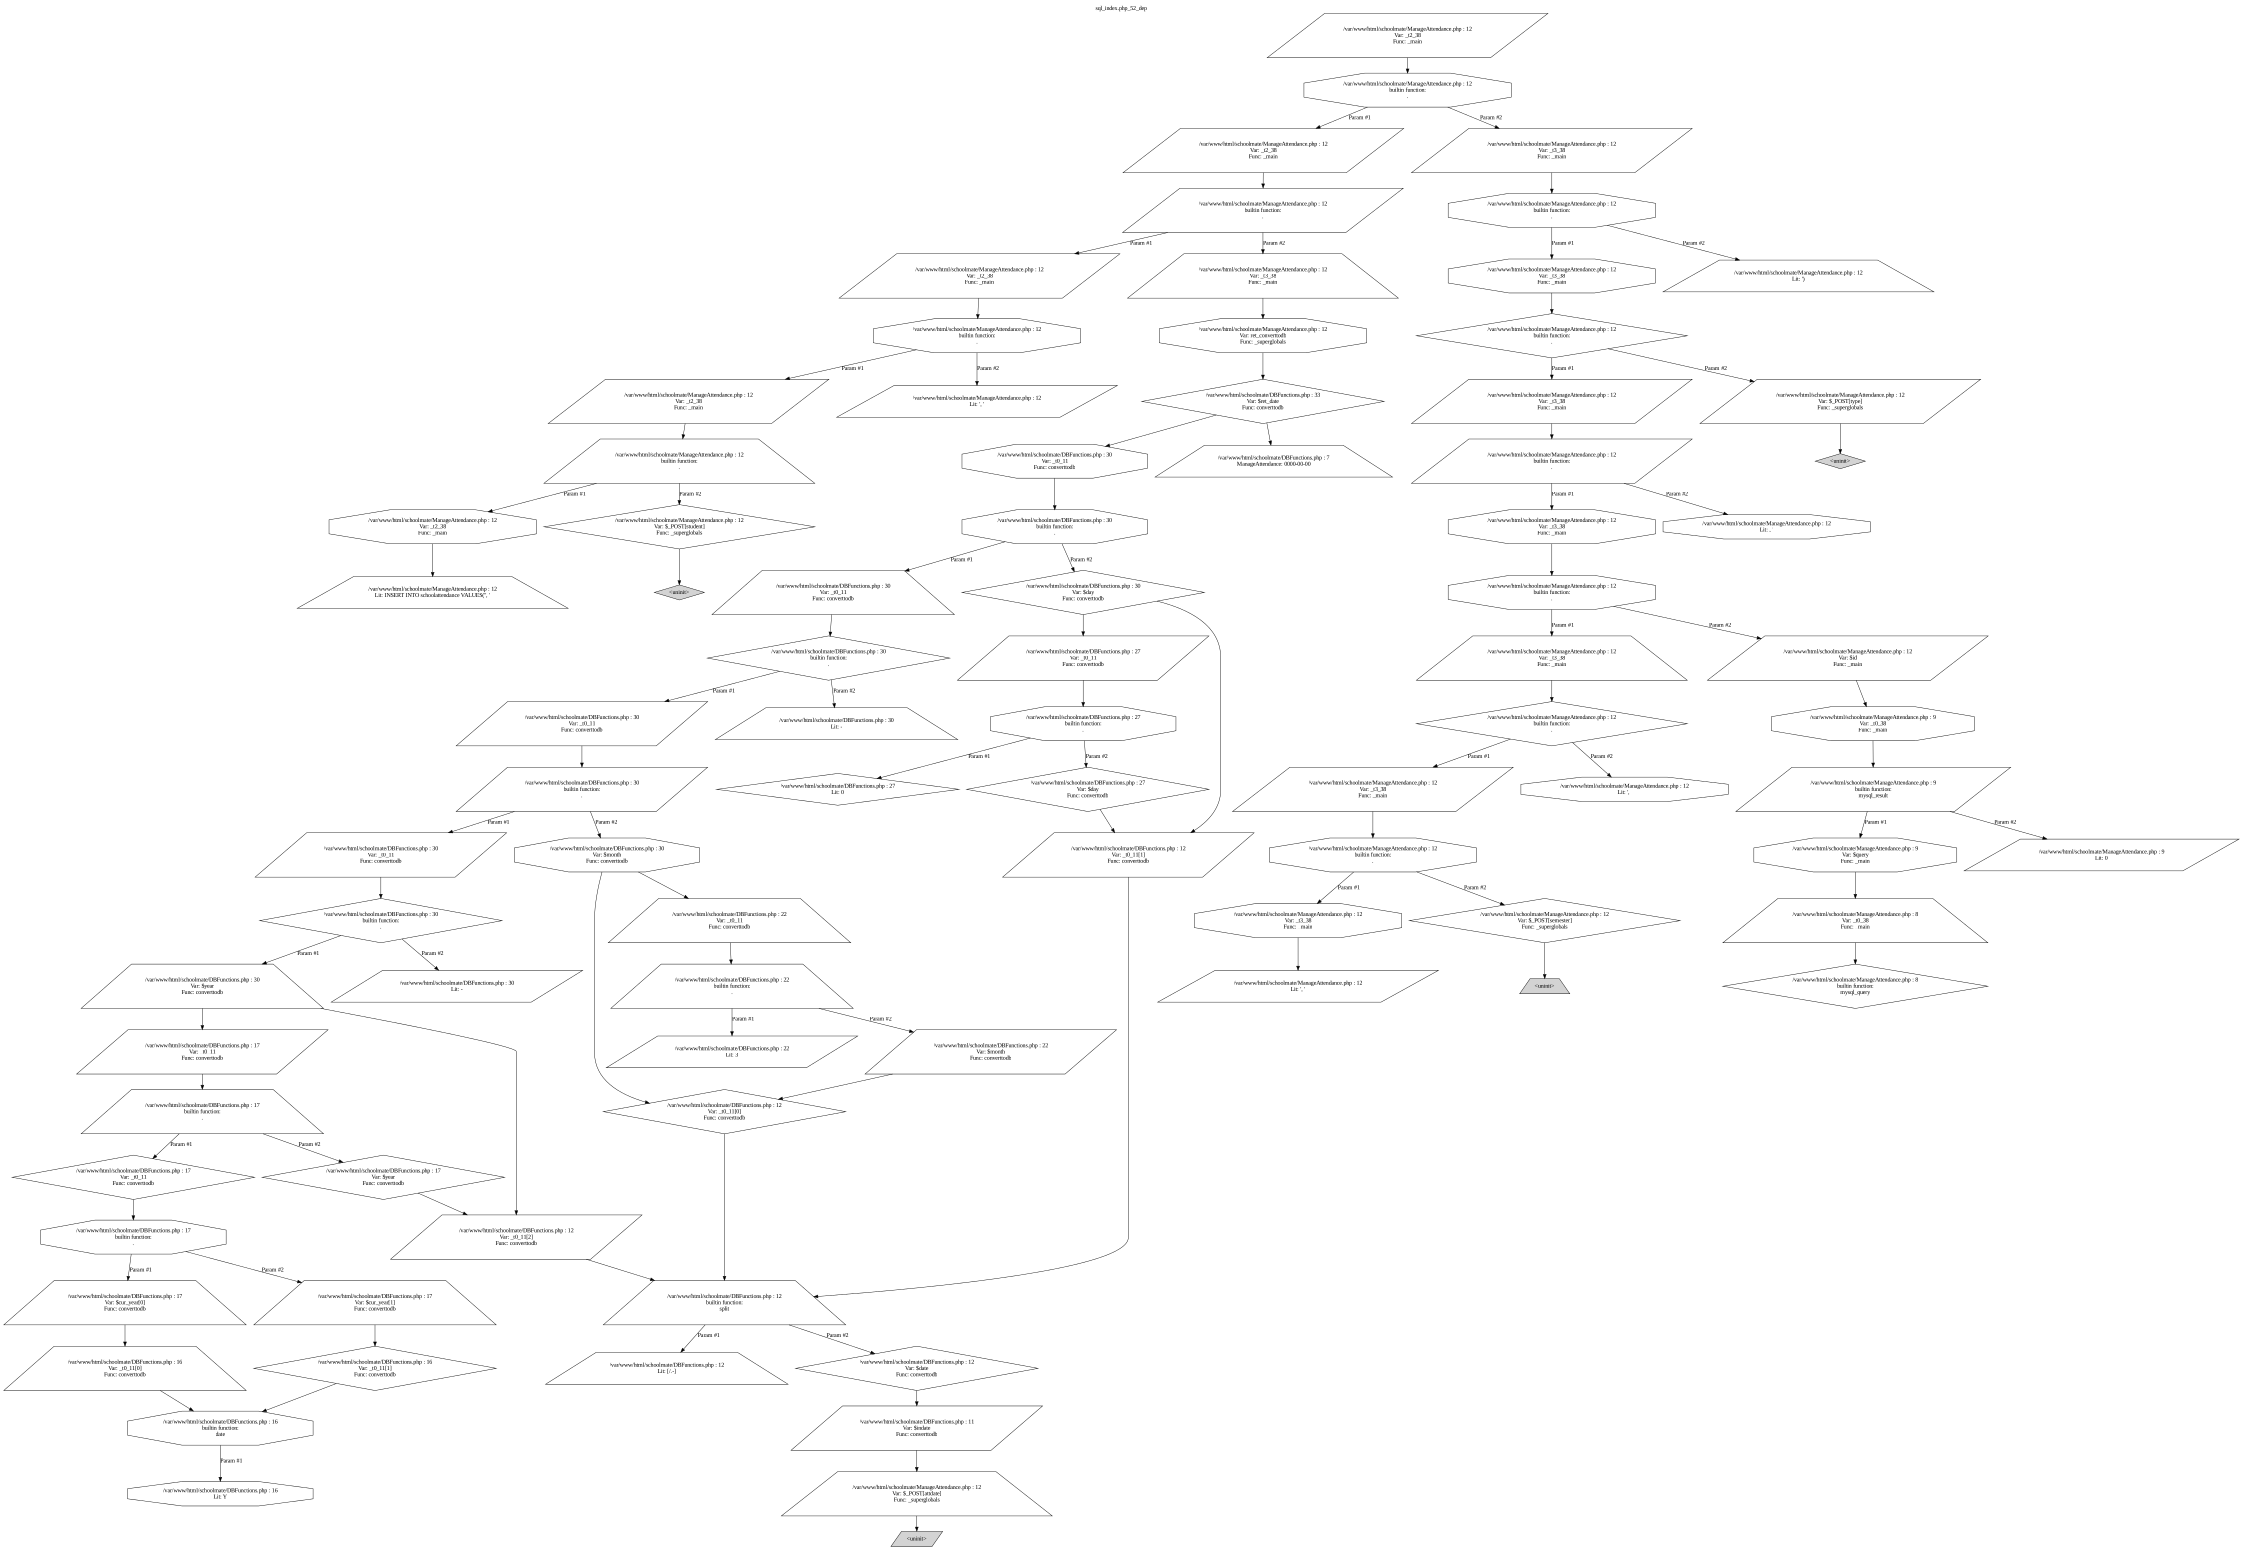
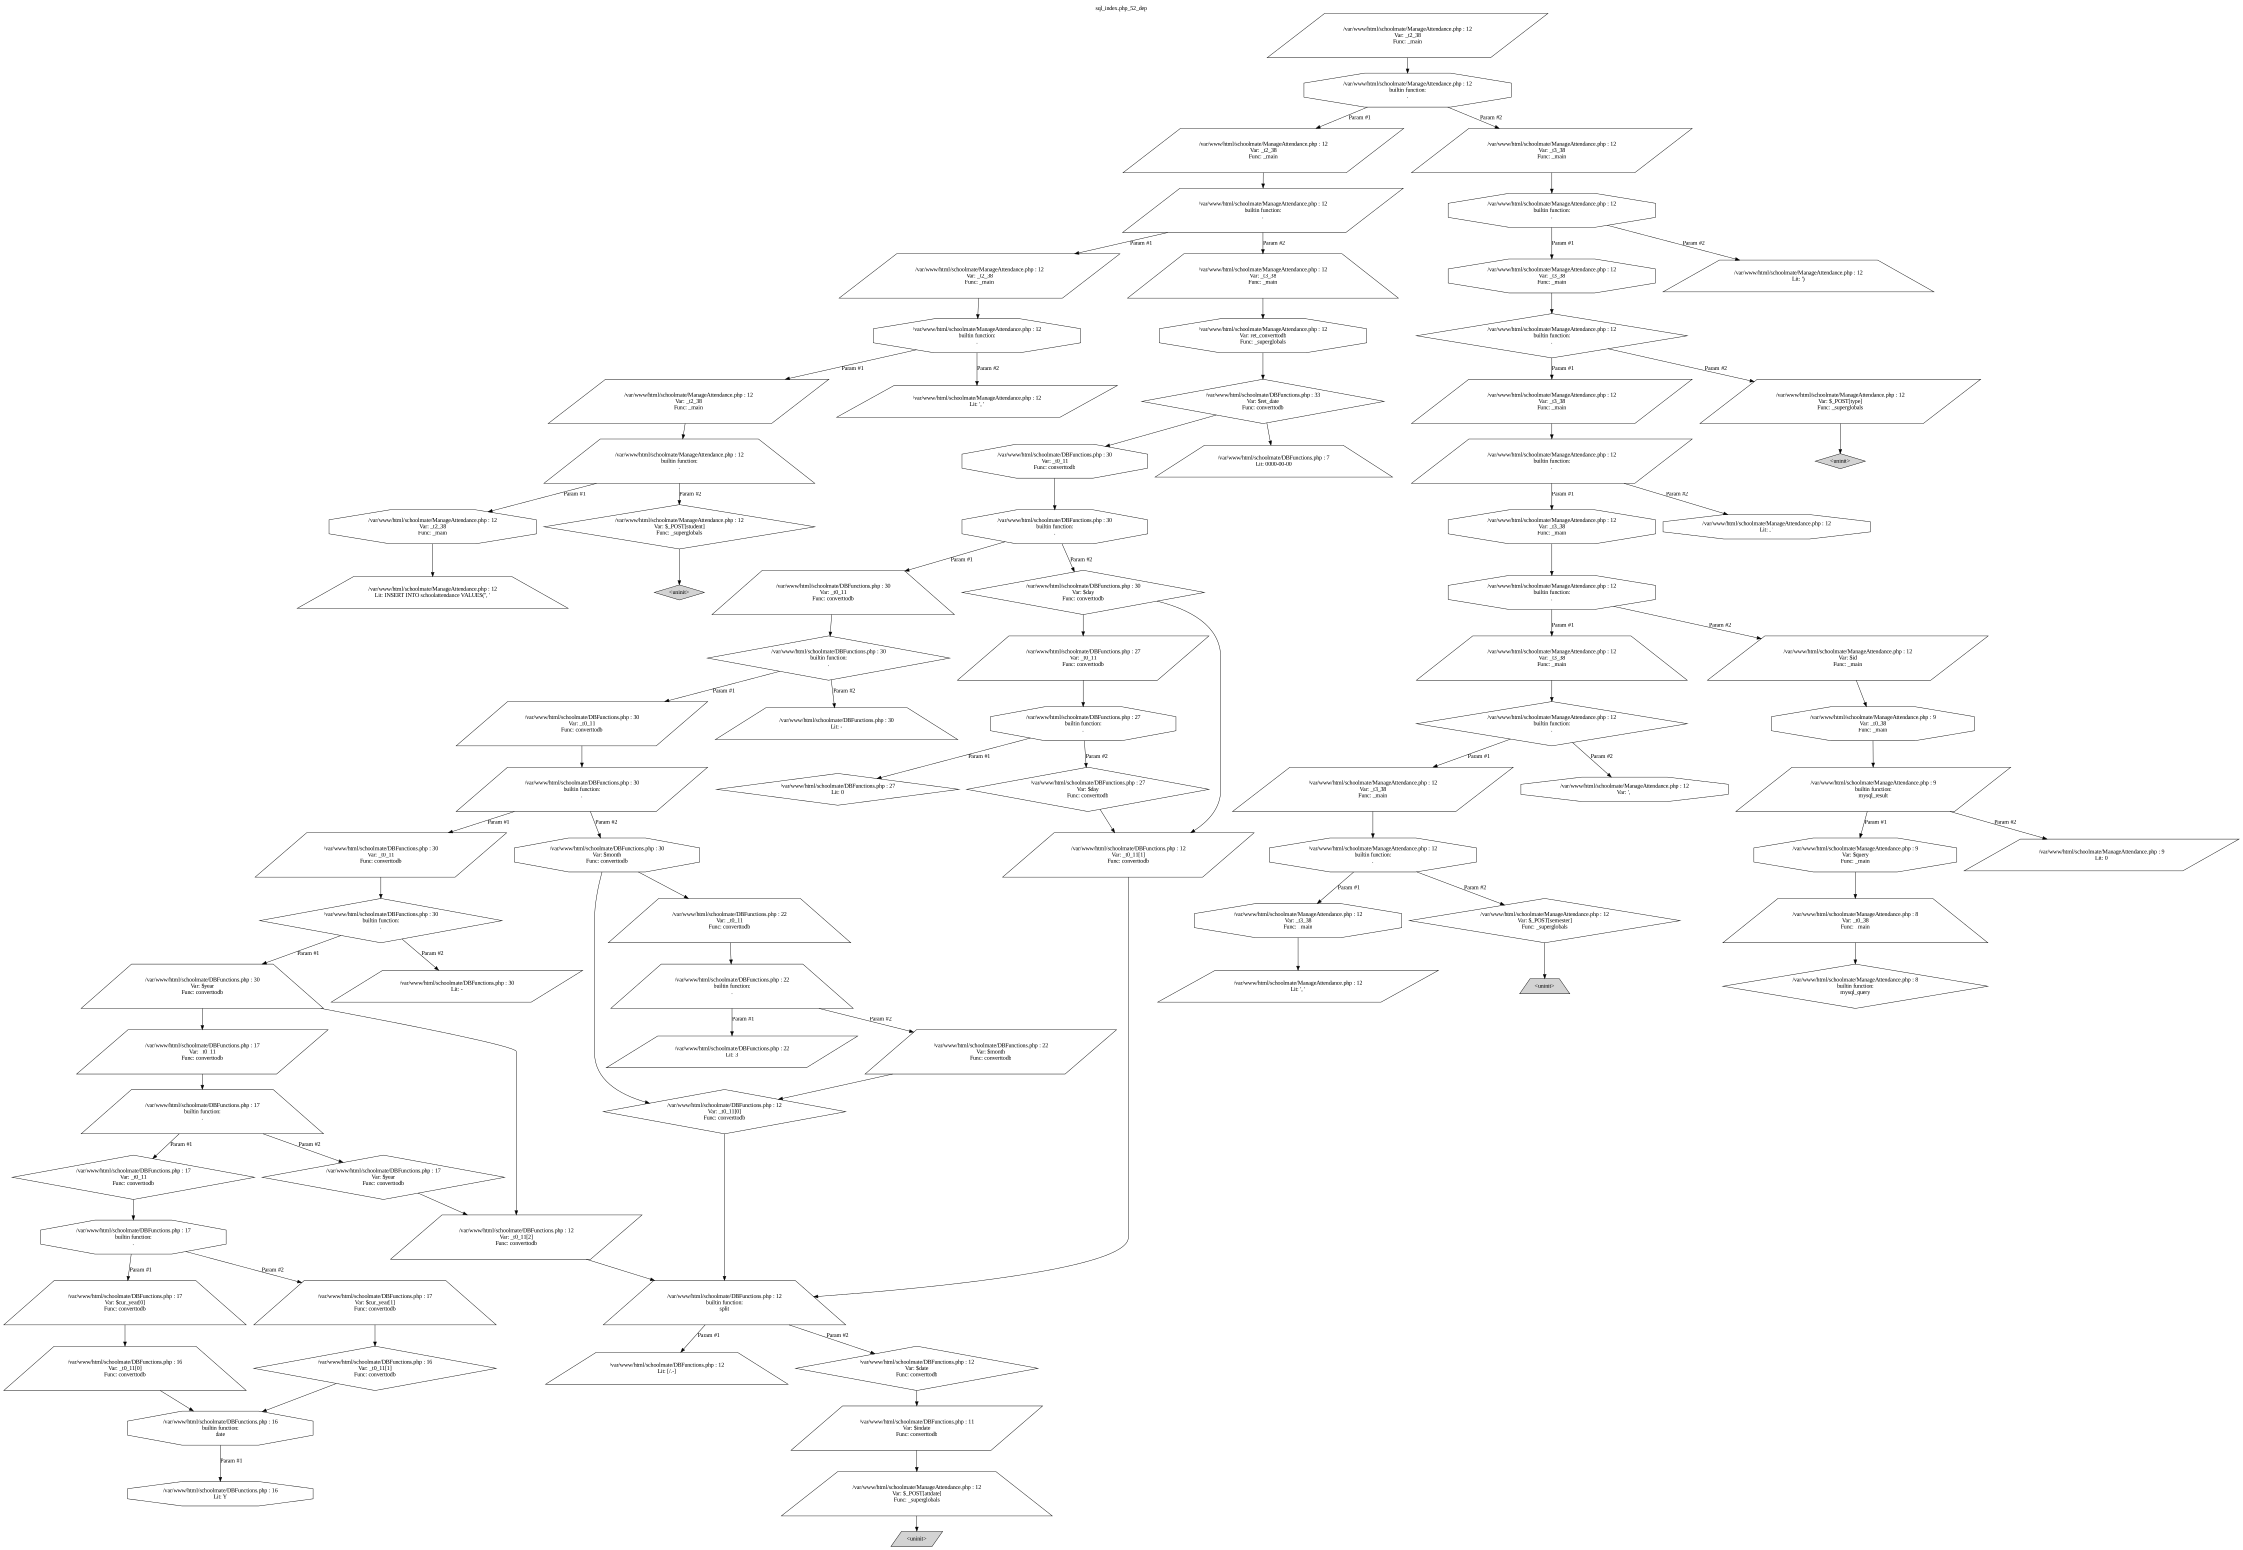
  digraph {
    fontname="Liberation Serif"
    label="sql_index.php_52_dep"
    labelloc=t
    node [fontname="Liberation Serif" shape=parallelogram]
    edge [fontname="Liberation Serif"]
    n1 [label="/var/www/html/schoolmate/ManageAttendance.php : 12\nVar: _t2_38\nFunc: _main\n"]
    n2 [label="/var/www/html/schoolmate/ManageAttendance.php : 12\nbuiltin function:\n.\n" shape=octagon]
    n3 [label="/var/www/html/schoolmate/ManageAttendance.php : 12\nVar: _t2_38\nFunc: _main\n"]
    n4 [label="/var/www/html/schoolmate/ManageAttendance.php : 12\nVar: _t3_38\nFunc: _main\n"]
    n5 [label="/var/www/html/schoolmate/ManageAttendance.php : 12\nbuiltin function:\n.\n"]
    n6 [label="/var/www/html/schoolmate/ManageAttendance.php : 12\nbuiltin function:\n.\n" shape=octagon]
    n7 [label="/var/www/html/schoolmate/ManageAttendance.php : 12\nVar: _t2_38\nFunc: _main\n"]
    n8 [label="/var/www/html/schoolmate/ManageAttendance.php : 12\nVar: _t3_38\nFunc: _main\n" shape=trapezium]
    n9 [label="/var/www/html/schoolmate/ManageAttendance.php : 12\nbuiltin function:\n.\n" shape=octagon]
    n10 [label="/var/www/html/schoolmate/ManageAttendance.php : 12\nVar: ret_converttodb\nFunc: _superglobals\n" shape=octagon]
    n11 [label="/var/www/html/schoolmate/ManageAttendance.php : 12\nVar: _t2_38\nFunc: _main\n"]
    n12 [label="/var/www/html/schoolmate/ManageAttendance.php : 12\nLit: ', '\n"]
    n13 [label="/var/www/html/schoolmate/ManageAttendance.php : 12\nbuiltin function:\n.\n" shape=trapezium]
    n14 [label="/var/www/html/schoolmate/ManageAttendance.php : 12\nVar: _t2_38\nFunc: _main\n" shape=octagon]
    n15 [label="/var/www/html/schoolmate/ManageAttendance.php : 12\nVar: $_POST[student]\nFunc: _superglobals\n" shape=diamond]
    n16 [label="/var/www/html/schoolmate/ManageAttendance.php : 12\nLit: INSERT INTO schoolattendance VALUES('', '\n" shape=trapezium]
    n17 [label="<uninit>" shape=diamond style=filled]
    n18 [label="/var/www/html/schoolmate/DBFunctions.php : 33\nVar: $ret_date\nFunc: converttodb\n" shape=diamond]
    n19 [label="/var/www/html/schoolmate/DBFunctions.php : 30\nVar: _t0_11\nFunc: converttodb\n" shape=octagon]
-   n20 [label="/var/www/html/schoolmate/DBFunctions.php : 7\nManageAttendance: 0000-00-00\n" shape=trapezium]
+   n20 [label="/var/www/html/schoolmate/DBFunctions.php : 7\nLit: 0000-00-00\n" shape=trapezium]
    n21 [label="/var/www/html/schoolmate/DBFunctions.php : 30\nbuiltin function:\n.\n" shape=octagon]
    n22 [label="/var/www/html/schoolmate/DBFunctions.php : 30\nVar: _t0_11\nFunc: converttodb\n" shape=trapezium]
    n23 [label="/var/www/html/schoolmate/DBFunctions.php : 30\nVar: $day\nFunc: converttodb\n" shape=diamond]
    n24 [label="/var/www/html/schoolmate/DBFunctions.php : 30\nbuiltin function:\n.\n" shape=diamond]
    n25 [label="/var/www/html/schoolmate/DBFunctions.php : 27\nVar: _t0_11\nFunc: converttodb\n"]
    n26 [label="/var/www/html/schoolmate/DBFunctions.php : 12\nVar: _t0_11[1]\nFunc: converttodb\n"]
    n27 [label="/var/www/html/schoolmate/DBFunctions.php : 30\nVar: _t0_11\nFunc: converttodb\n"]
    n28 [label="/var/www/html/schoolmate/DBFunctions.php : 30\nLit: -\n" shape=trapezium]
    n29 [label="/var/www/html/schoolmate/DBFunctions.php : 30\nbuiltin function:\n.\n"]
    n30 [label="/var/www/html/schoolmate/DBFunctions.php : 30\nVar: _t0_11\nFunc: converttodb\n"]
    n31 [label="/var/www/html/schoolmate/DBFunctions.php : 30\nVar: $month\nFunc: converttodb\n" shape=octagon]
    n32 [label="/var/www/html/schoolmate/DBFunctions.php : 30\nbuiltin function:\n.\n" shape=diamond]
    n33 [label="/var/www/html/schoolmate/DBFunctions.php : 12\nVar: _t0_11[0]\nFunc: converttodb\n" shape=diamond]
    n34 [label="/var/www/html/schoolmate/DBFunctions.php : 22\nVar: _t0_11\nFunc: converttodb\n" shape=trapezium]
    n35 [label="/var/www/html/schoolmate/DBFunctions.php : 30\nVar: $year\nFunc: converttodb\n" shape=trapezium]
    n36 [label="/var/www/html/schoolmate/DBFunctions.php : 30\nLit: -\n"]
    n37 [label="/var/www/html/schoolmate/DBFunctions.php : 17\nVar: _t0_11\nFunc: converttodb\n"]
    n38 [label="/var/www/html/schoolmate/DBFunctions.php : 12\nVar: _t0_11[2]\nFunc: converttodb\n"]
    n39 [label="/var/www/html/schoolmate/DBFunctions.php : 17\nbuiltin function:\n.\n" shape=trapezium]
    n40 [label="/var/www/html/schoolmate/DBFunctions.php : 12\nbuiltin function:\nsplit\n" shape=trapezium]
    n41 [label="/var/www/html/schoolmate/DBFunctions.php : 17\nVar: _t0_11\nFunc: converttodb\n" shape=diamond]
    n42 [label="/var/www/html/schoolmate/DBFunctions.php : 17\nVar: $year\nFunc: converttodb\n" shape=diamond]
    n43 [label="/var/www/html/schoolmate/DBFunctions.php : 17\nbuiltin function:\n.\n" shape=octagon]
    n44 [label="/var/www/html/schoolmate/DBFunctions.php : 17\nVar: $cur_year[0]\nFunc: converttodb\n" shape=trapezium]
    n45 [label="/var/www/html/schoolmate/DBFunctions.php : 17\nVar: $cur_year[1]\nFunc: converttodb\n" shape=trapezium]
    n46 [label="/var/www/html/schoolmate/DBFunctions.php : 16\nVar: _t0_11[0]\nFunc: converttodb\n" shape=trapezium]
    n47 [label="/var/www/html/schoolmate/DBFunctions.php : 16\nVar: _t0_11[1]\nFunc: converttodb\n" shape=diamond]
    n48 [label="/var/www/html/schoolmate/DBFunctions.php : 16\nbuiltin function:\ndate\n" shape=octagon]
    n49 [label="/var/www/html/schoolmate/DBFunctions.php : 16\nLit: Y\n" shape=octagon]
    n50 [label="/var/www/html/schoolmate/DBFunctions.php : 12\nLit: [/.-]\n" shape=trapezium]
    n51 [label="/var/www/html/schoolmate/DBFunctions.php : 12\nVar: $date\nFunc: converttodb\n" shape=diamond]
    n52 [label="/var/www/html/schoolmate/DBFunctions.php : 11\nVar: $indate\nFunc: converttodb\n"]
    n53 [label="/var/www/html/schoolmate/ManageAttendance.php : 12\nVar: $_POST[attdate]\nFunc: _superglobals\n" shape=trapezium]
    n54 [label="<uninit>" style=filled]
    n55 [label="/var/www/html/schoolmate/DBFunctions.php : 22\nbuiltin function:\n.\n" shape=trapezium]
    n56 [label="/var/www/html/schoolmate/DBFunctions.php : 22\nLit: 3\n"]
    n57 [label="/var/www/html/schoolmate/DBFunctions.php : 22\nVar: $month\nFunc: converttodb\n"]
    n58 [label="/var/www/html/schoolmate/DBFunctions.php : 27\nbuiltin function:\n.\n" shape=octagon]
    n59 [label="/var/www/html/schoolmate/DBFunctions.php : 27\nLit: 0\n" shape=diamond]
    n60 [label="/var/www/html/schoolmate/DBFunctions.php : 27\nVar: $day\nFunc: converttodb\n" shape=diamond]
    n61 [label="/var/www/html/schoolmate/ManageAttendance.php : 12\nVar: _t3_38\nFunc: _main\n" shape=octagon]
    n62 [label="/var/www/html/schoolmate/ManageAttendance.php : 12\nLit: ')\n" shape=trapezium]
    n63 [label="/var/www/html/schoolmate/ManageAttendance.php : 12\nbuiltin function:\n.\n" shape=diamond]
    n64 [label="/var/www/html/schoolmate/ManageAttendance.php : 12\nVar: _t3_38\nFunc: _main\n"]
    n65 [label="/var/www/html/schoolmate/ManageAttendance.php : 12\nVar: $_POST[type]\nFunc: _superglobals\n"]
    n66 [label="/var/www/html/schoolmate/ManageAttendance.php : 12\nbuiltin function:\n.\n"]
    n67 [label="<uninit>" shape=diamond style=filled]
    n68 [label="/var/www/html/schoolmate/ManageAttendance.php : 12\nVar: _t3_38\nFunc: _main\n" shape=octagon]
    n69 [label="/var/www/html/schoolmate/ManageAttendance.php : 12\nLit: , '\n" shape=octagon]
    n70 [label="/var/www/html/schoolmate/ManageAttendance.php : 12\nbuiltin function:\n.\n" shape=octagon]
    n71 [label="/var/www/html/schoolmate/ManageAttendance.php : 12\nVar: _t3_38\nFunc: _main\n" shape=trapezium]
    n72 [label="/var/www/html/schoolmate/ManageAttendance.php : 12\nVar: $id\nFunc: _main\n"]
    n73 [label="/var/www/html/schoolmate/ManageAttendance.php : 12\nbuiltin function:\n.\n" shape=diamond]
    n74 [label="/var/www/html/schoolmate/ManageAttendance.php : 9\nVar: _t0_38\nFunc: _main\n" shape=octagon]
    n75 [label="/var/www/html/schoolmate/ManageAttendance.php : 12\nVar: _t3_38\nFunc: _main\n"]
-   n76 [label="/var/www/html/schoolmate/ManageAttendance.php : 12\nLit: ', \n" shape=octagon]
+   n76 [label="/var/www/html/schoolmate/ManageAttendance.php : 12\nVar: ', \n" shape=octagon]
    n77 [label="/var/www/html/schoolmate/ManageAttendance.php : 12\nbuiltin function:\n.\n" shape=octagon]
    n78 [label="/var/www/html/schoolmate/ManageAttendance.php : 12\nVar: _t3_38\nFunc: _main\n" shape=octagon]
    n79 [label="/var/www/html/schoolmate/ManageAttendance.php : 12\nVar: $_POST[semester]\nFunc: _superglobals\n" shape=diamond]
    n80 [label="/var/www/html/schoolmate/ManageAttendance.php : 12\nLit: ', '\n"]
    n81 [label="<uninit>" shape=trapezium style=filled]
    n82 [label="/var/www/html/schoolmate/ManageAttendance.php : 9\nbuiltin function:\nmysql_result\n"]
    n83 [label="/var/www/html/schoolmate/ManageAttendance.php : 9\nVar: $query\nFunc: _main\n" shape=octagon]
    n84 [label="/var/www/html/schoolmate/ManageAttendance.php : 9\nLit: 0\n"]
    n85 [label="/var/www/html/schoolmate/ManageAttendance.php : 8\nVar: _t0_38\nFunc: _main\n" shape=trapezium]
    n86 [label="/var/www/html/schoolmate/ManageAttendance.php : 8\nbuiltin function:\nmysql_query\n" shape=diamond]
    n1 -> n2
    n2 -> n3 [label="Param #1"]
    n2 -> n4 [label="Param #2"]
    n3 -> n5
    n4 -> n6
    n5 -> n7 [label="Param #1"]
    n5 -> n8 [label="Param #2"]
    n6 -> n61 [label="Param #1"]
    n6 -> n62 [label="Param #2"]
    n7 -> n9
    n8 -> n10
    n9 -> n11 [label="Param #1"]
    n9 -> n12 [label="Param #2"]
    n10 -> n18
    n11 -> n13
    n13 -> n14 [label="Param #1"]
    n13 -> n15 [label="Param #2"]
    n14 -> n16
    n15 -> n17
    n18 -> n19
    n18 -> n20
    n19 -> n21
    n21 -> n22 [label="Param #1"]
    n21 -> n23 [label="Param #2"]
    n22 -> n24
    n23 -> n25
    n23 -> n26
    n24 -> n27 [label="Param #1"]
    n24 -> n28 [label="Param #2"]
    n25 -> n58
    n26 -> n40
    n27 -> n29
    n29 -> n30 [label="Param #1"]
    n29 -> n31 [label="Param #2"]
    n30 -> n32
    n31 -> n33
    n31 -> n34
    n32 -> n35 [label="Param #1"]
    n32 -> n36 [label="Param #2"]
    n33 -> n40
    n34 -> n55
    n35 -> n37
    n35 -> n38
    n37 -> n39
    n38 -> n40
    n39 -> n41 [label="Param #1"]
    n39 -> n42 [label="Param #2"]
    n40 -> n50 [label="Param #1"]
    n40 -> n51 [label="Param #2"]
    n41 -> n43
    n42 -> n38
    n43 -> n44 [label="Param #1"]
    n43 -> n45 [label="Param #2"]
    n44 -> n46
    n45 -> n47
    n46 -> n48
    n47 -> n48
    n48 -> n49 [label="Param #1"]
    n51 -> n52
    n52 -> n53
    n53 -> n54
    n55 -> n56 [label="Param #1"]
    n55 -> n57 [label="Param #2"]
    n57 -> n33
    n58 -> n59 [label="Param #1"]
    n58 -> n60 [label="Param #2"]
    n60 -> n26
    n61 -> n63
    n63 -> n64 [label="Param #1"]
    n63 -> n65 [label="Param #2"]
    n64 -> n66
    n65 -> n67
    n66 -> n68 [label="Param #1"]
    n66 -> n69 [label="Param #2"]
    n68 -> n70
    n70 -> n71 [label="Param #1"]
    n70 -> n72 [label="Param #2"]
    n71 -> n73
    n72 -> n74
    n73 -> n75 [label="Param #1"]
    n73 -> n76 [label="Param #2"]
    n74 -> n82
    n75 -> n77
    n77 -> n78 [label="Param #1"]
    n77 -> n79 [label="Param #2"]
    n78 -> n80
    n79 -> n81
    n82 -> n83 [label="Param #1"]
    n82 -> n84 [label="Param #2"]
    n83 -> n85
    n85 -> n86
  }
